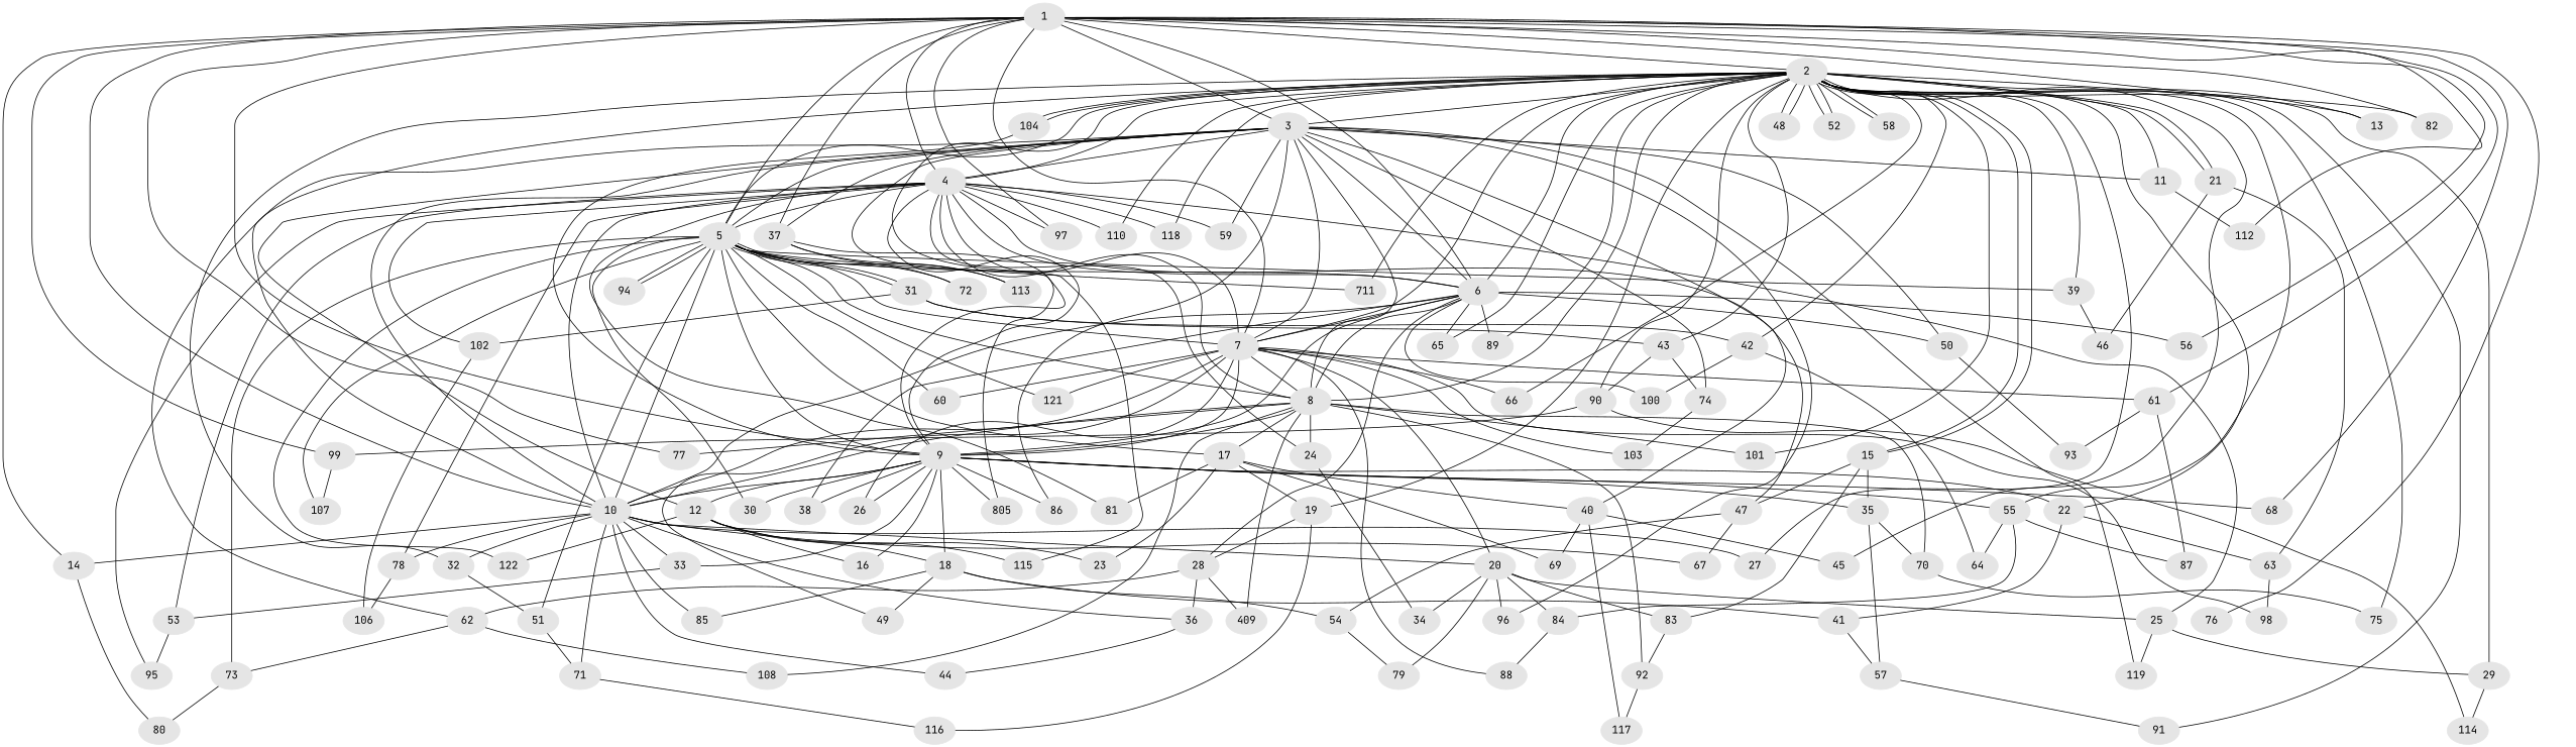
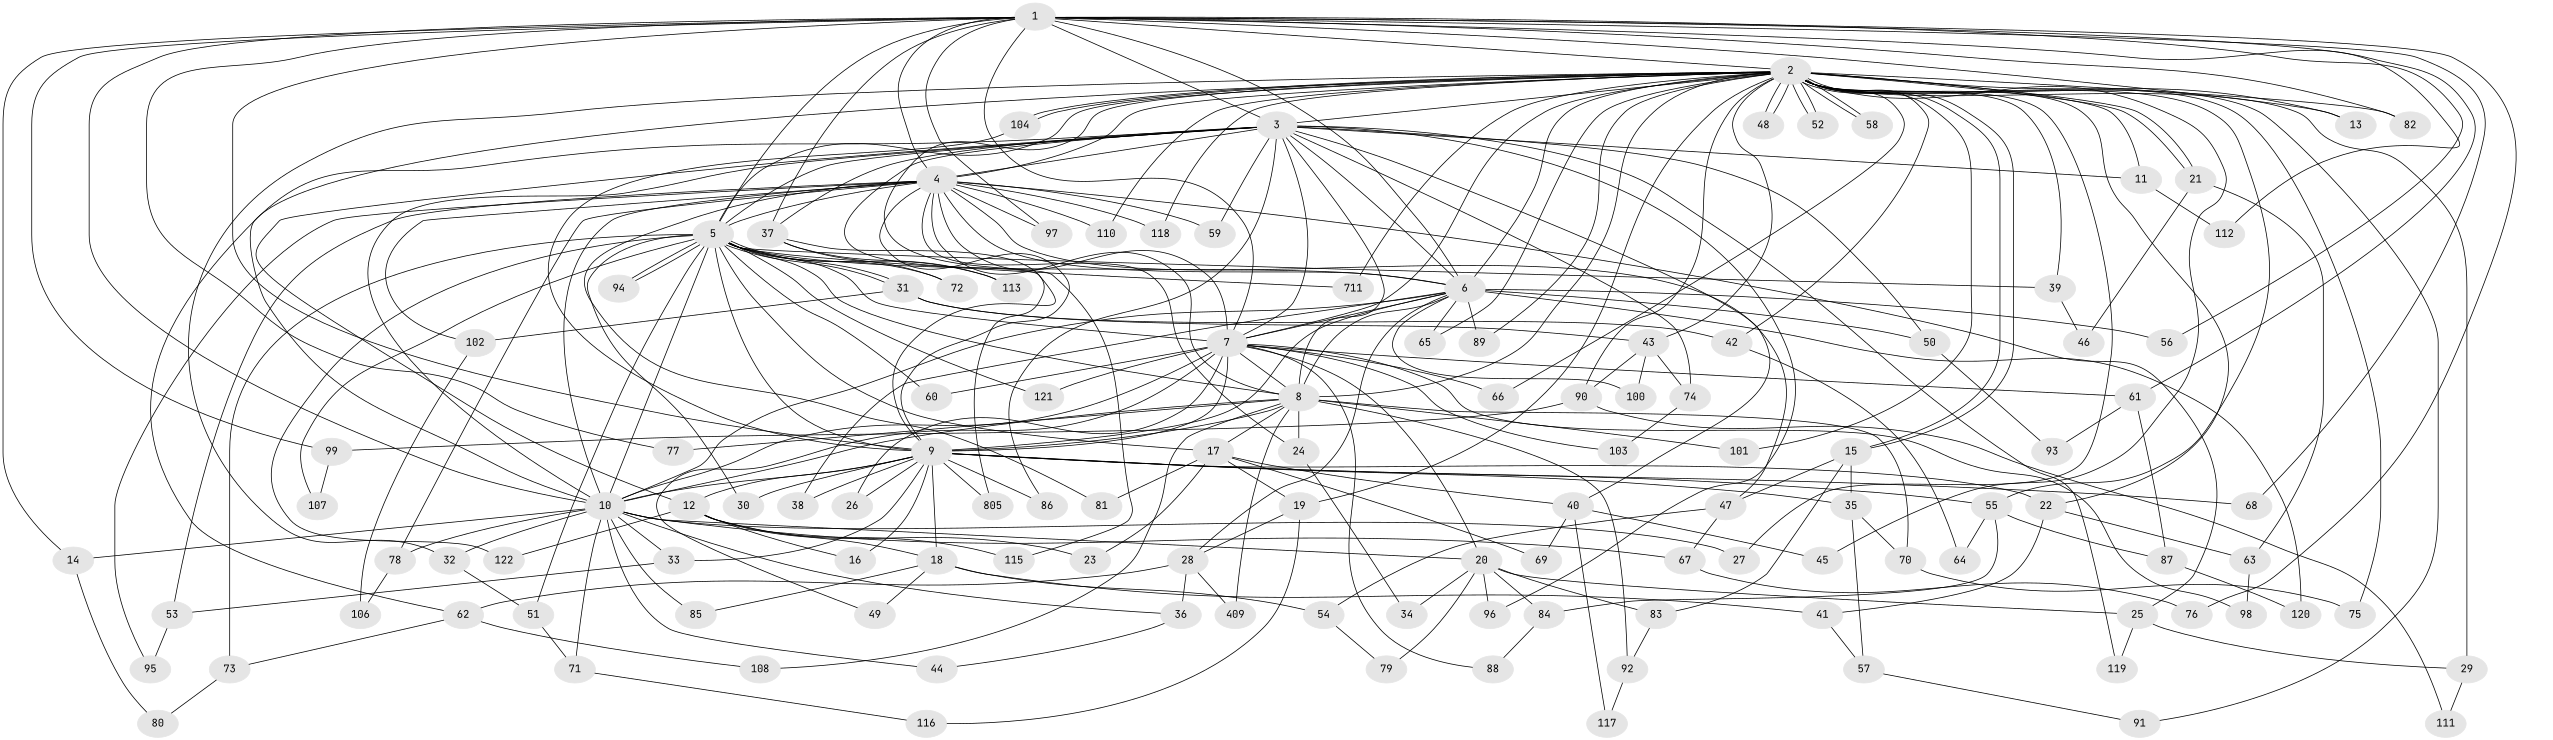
  graph {
    fontname="JetBrains Mono"
    node [color=gray90 fontname="JetBrains Mono" style=filled]
    edge [fontname="JetBrains Mono"]
    1
    2
    3
    4
    5
    6
    7
    9
    10
    13
    14
    37
    56
    61
    68
    76
    77
    82
    97
    99
    112
    8
    11
    15
    19
    21
    22
    27
    29
    32
    39
    42
    43
    45
    48
    52
    55
    58
    65
    66
    75
    89
    90
    91
    101
    104
    110
    n48 [label=711]
    115
    118
    12
    40
    50
    59
    62
    74
    86
    96
    119
    24
    25
    47
    53
    78
    81
    95
    102
    17
    30
    31
    51
    60
    72
    73
    94
    107
    113
    121
    122
    28
    38
    100
+   120
    20
    26
    49
    88
    98
    103
    70
    92
    108
    n93 [label=409]
    16
    18
    33
    35
    n98 [label=805]
    36
    44
    67
    71
    85
    80
    93
    87
    83
    116
    46
    63
    41
-   114
+   114 [label=111]
    64
    84
    23
    69
    117
    34
    54
    106
    79
    57
    1 -- 2
    1 -- 3
    1 -- 4
    1 -- 5
    1 -- 6
    1 -- 7
    1 -- 9
    1 -- 10
    1 -- 13
    1 -- 14
    1 -- 37
    1 -- 56
    1 -- 61
    1 -- 68
    1 -- 76
    1 -- 77
    1 -- 82
    1 -- 97
    1 -- 99
    1 -- 112
    2 -- 3
    2 -- 4
    2 -- 5
    2 -- 6
    2 -- 7
    2 -- 10
    2 -- 13
    2 -- 82
    2 -- 8
    2 -- 11
    2 -- 15
    2 -- 15
    2 -- 19
    2 -- 21
    2 -- 21
    2 -- 22
    2 -- 27
    2 -- 29
    2 -- 32
    2 -- 39
    2 -- 42
    2 -- 43
    2 -- 45
    2 -- 48
    2 -- 48
    2 -- 52
    2 -- 52
    2 -- 55
    2 -- 58
    2 -- 58
    2 -- 65
    2 -- 66
    2 -- 75
    2 -- 89
    2 -- 90
    2 -- 91
    2 -- 101
    2 -- 104
    2 -- 104
    2 -- 110
    2 -- n48
    2 -- 115
    2 -- 118
    3 -- 4
    3 -- 5
    3 -- 6
    3 -- 7
    3 -- 9
    3 -- 10
    3 -- 37
    3 -- 8
    3 -- 11
    3 -- 12
    3 -- 40
    3 -- 50
    3 -- 59
    3 -- 62
    3 -- 74
    3 -- 86
    3 -- 96
    3 -- 119
    4 -- 5
    4 -- 6
    4 -- 7
    4 -- 9
    4 -- 10
    4 -- 97
    4 -- 8
    4 -- 110
    4 -- 118
    4 -- 59
    4 -- 24
    4 -- 25
    4 -- 47
    4 -- 53
    4 -- 78
    4 -- 81
    4 -- 95
    4 -- 102
    5 -- 6
    5 -- 7
    5 -- 9
    5 -- 10
    5 -- 8
    5 -- 39
    5 -- n48
    5 -- 17
    5 -- 30
    5 -- 31
    5 -- 31
    5 -- 51
    5 -- 60
    5 -- 72
    5 -- 73
    5 -- 94
    5 -- 94
    5 -- 107
    5 -- 113
    5 -- 121
    5 -- 122
    6 -- 7
    6 -- 9
    6 -- 10
    6 -- 56
    6 -- 8
    6 -- 65
    6 -- 89
    6 -- 50
    6 -- 28
    6 -- 38
    6 -- 100
+   6 -- 120
    7 -- 9
    7 -- 10
    7 -- 61
    7 -- 8
    7 -- 66
    7 -- 60
    7 -- 121
    7 -- 20
    7 -- 26
    7 -- 49
    7 -- 88
    7 -- 98
    7 -- 103
    9 -- 10
    9 -- 68
    9 -- 22
    9 -- 55
    9 -- 12
    9 -- 86
    9 -- 30
    9 -- 38
    9 -- 26
    9 -- 16
    9 -- 18
    9 -- 33
    9 -- 35
    9 -- n98
    10 -- 14
    10 -- 27
    10 -- 32
    10 -- 78
    10 -- 20
    10 -- 33
    10 -- 36
    10 -- 44
    10 -- 67
    10 -- 71
    10 -- 85
    14 -- 80
    37 -- 72
    37 -- 113
    37 -- n98
    61 -- 93
    61 -- 87
    99 -- 107
    8 -- 9
    8 -- 10
    8 -- 77
    8 -- 101
    8 -- 24
    8 -- 17
    8 -- 70
    8 -- 92
    8 -- 108
    8 -- n93
    11 -- 112
    15 -- 47
    15 -- 35
    15 -- 83
    19 -- 28
    19 -- 116
    21 -- 46
    21 -- 63
    22 -- 63
    22 -- 41
    29 -- 114
    32 -- 51
    39 -- 46
-   42 -- 100
+   43 -- 100
    42 -- 64
    43 -- 90
    43 -- 74
    55 -- 87
    55 -- 64
    55 -- 84
    90 -- 99
    90 -- 114
    104 -- 9
    12 -- 115
    12 -- 122
    12 -- 16
    12 -- 18
    12 -- 23
    40 -- 45
    40 -- 69
    40 -- 117
    50 -- 93
    62 -- 73
    62 -- 108
    74 -- 103
    24 -- 34
    25 -- 29
    25 -- 119
    47 -- 67
    47 -- 54
    53 -- 95
    78 -- 106
    102 -- 106
    17 -- 19
    17 -- 40
    17 -- 81
    17 -- 23
    17 -- 69
    31 -- 42
    31 -- 43
    31 -- 102
    51 -- 71
    73 -- 80
    28 -- 62
    28 -- n93
    28 -- 36
    20 -- 96
    20 -- 25
    20 -- 83
    20 -- 84
    20 -- 34
    20 -- 79
    70 -- 75
    92 -- 117
    18 -- 49
    18 -- 85
    18 -- 41
    18 -- 54
    33 -- 53
    35 -- 70
    35 -- 57
    36 -- 44
+   67 -- 76
    71 -- 116
+   87 -- 120
    83 -- 92
    63 -- 98
    41 -- 57
    84 -- 88
    54 -- 79
    57 -- 91
  }
